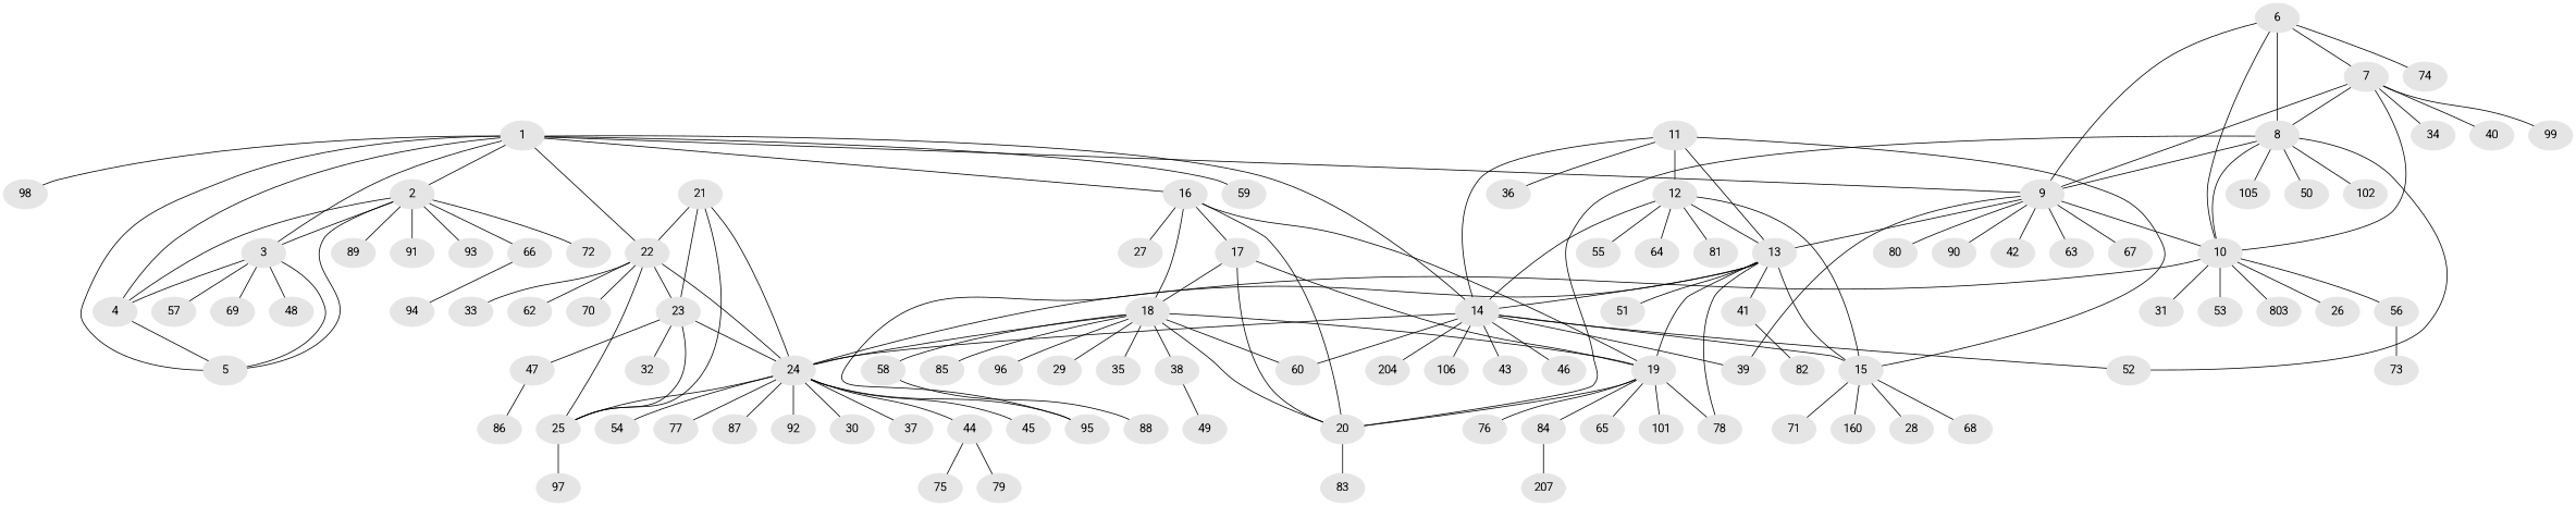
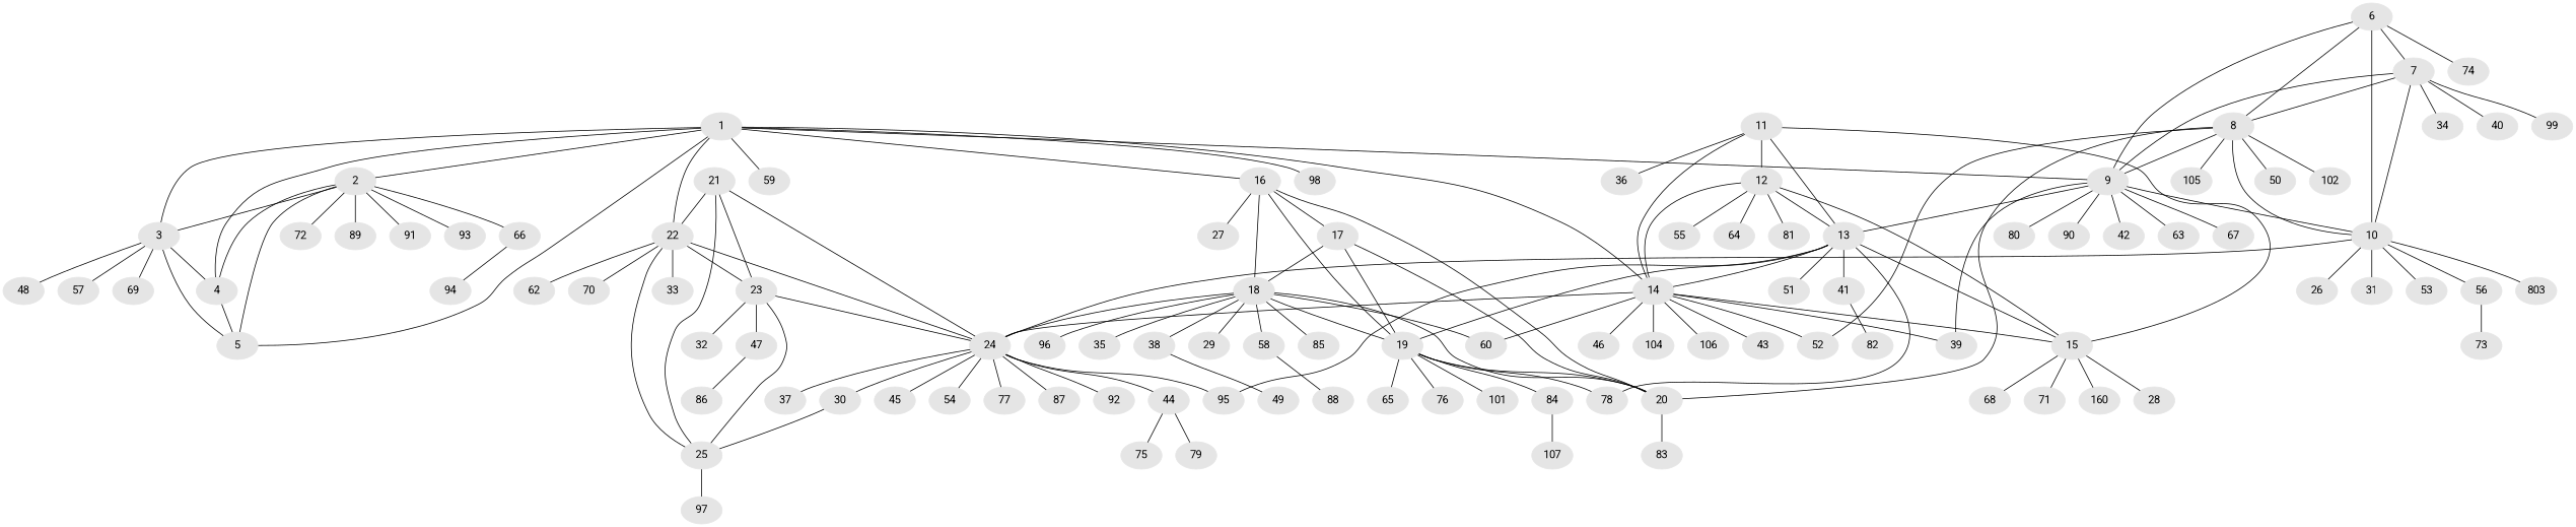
  graph {
    fontname=Roboto
    node [color=gray90 fontname=Roboto style=filled]
    edge [fontname=Roboto]
    1
    2
    3
    4
    5
    9
    14
    16
    22
    59
    98
    66
    72
    89
    91
    93
    48
    57
    69
    10
    13
    39
    42
    63
    67
    80
    90
    52
    24
    15
    43
    46
    60
-   104 [label=204]
+   104
    106
    20
    19
    17
    18
    27
    23
    25
    33
    62
    70
    94
    6
    7
    8
    74
    34
    40
    99
    50
    102
    105
    26
    31
    53
    56
    n61 [label=803]
    83
    41
    51
    78
    95
    30
    37
    44
    45
    54
    77
    87
    92
    73
    11
    12
    36
    55
    64
    81
    28
    68
    71
    n85 [label=160]
    65
    76
    84
    101
    82
    29
    35
    38
    58
    85
    96
    49
    88
-   107 [label=207]
+   107
    21
    32
    47
    97
    86
    75
    79
    1 -- 2
    1 -- 3
    1 -- 4
    1 -- 5
    1 -- 9
    1 -- 14
    1 -- 16
    1 -- 22
    1 -- 59
    1 -- 98
    2 -- 3
    2 -- 4
    2 -- 5
    2 -- 66
    2 -- 72
    2 -- 89
    2 -- 91
    2 -- 93
    3 -- 4
    3 -- 5
    3 -- 48
    3 -- 57
    3 -- 69
    4 -- 5
    9 -- 10
    9 -- 13
    9 -- 39
    9 -- 42
    9 -- 63
    9 -- 67
    9 -- 80
    9 -- 90
    14 -- 39
    14 -- 52
    14 -- 24
    14 -- 15
    14 -- 43
    14 -- 46
    14 -- 60
    14 -- 104
    14 -- 106
    16 -- 20
    16 -- 19
    16 -- 17
    16 -- 18
    16 -- 27
    22 -- 24
    22 -- 23
    22 -- 25
    22 -- 33
    22 -- 62
    22 -- 70
    66 -- 94
    10 -- 24
    10 -- 26
    10 -- 31
    10 -- 53
    10 -- 56
    10 -- n61
    13 -- 14
    13 -- 15
    13 -- 19
    13 -- 41
    13 -- 51
    13 -- 78
    13 -- 95
-   24 -- 25
+   30 -- 25
    24 -- 95
    24 -- 30
    24 -- 37
    24 -- 44
    24 -- 45
    24 -- 54
    24 -- 77
    24 -- 87
    24 -- 92
    15 -- 28
    15 -- 68
    15 -- 71
    15 -- n85
    20 -- 83
    19 -- 20
    19 -- 78
    19 -- 65
    19 -- 76
    19 -- 84
    19 -- 101
    17 -- 20
    17 -- 19
    17 -- 18
    18 -- 24
    18 -- 60
    18 -- 20
    18 -- 19
    18 -- 29
    18 -- 35
    18 -- 38
    18 -- 58
    18 -- 85
    18 -- 96
    23 -- 24
    23 -- 25
    23 -- 32
    23 -- 47
    25 -- 97
    6 -- 9
    6 -- 10
    6 -- 7
    6 -- 8
    6 -- 74
    7 -- 9
    7 -- 10
    7 -- 8
    7 -- 34
    7 -- 40
    7 -- 99
    8 -- 9
    8 -- 10
    8 -- 52
    8 -- 20
    8 -- 50
    8 -- 102
    8 -- 105
    56 -- 73
    41 -- 82
    44 -- 75
    44 -- 79
    11 -- 14
    11 -- 13
    11 -- 15
    11 -- 12
    11 -- 36
    12 -- 14
    12 -- 13
    12 -- 15
    12 -- 55
    12 -- 64
    12 -- 81
    84 -- 107
    38 -- 49
    58 -- 88
    21 -- 22
    21 -- 24
    21 -- 23
    21 -- 25
    47 -- 86
  }
